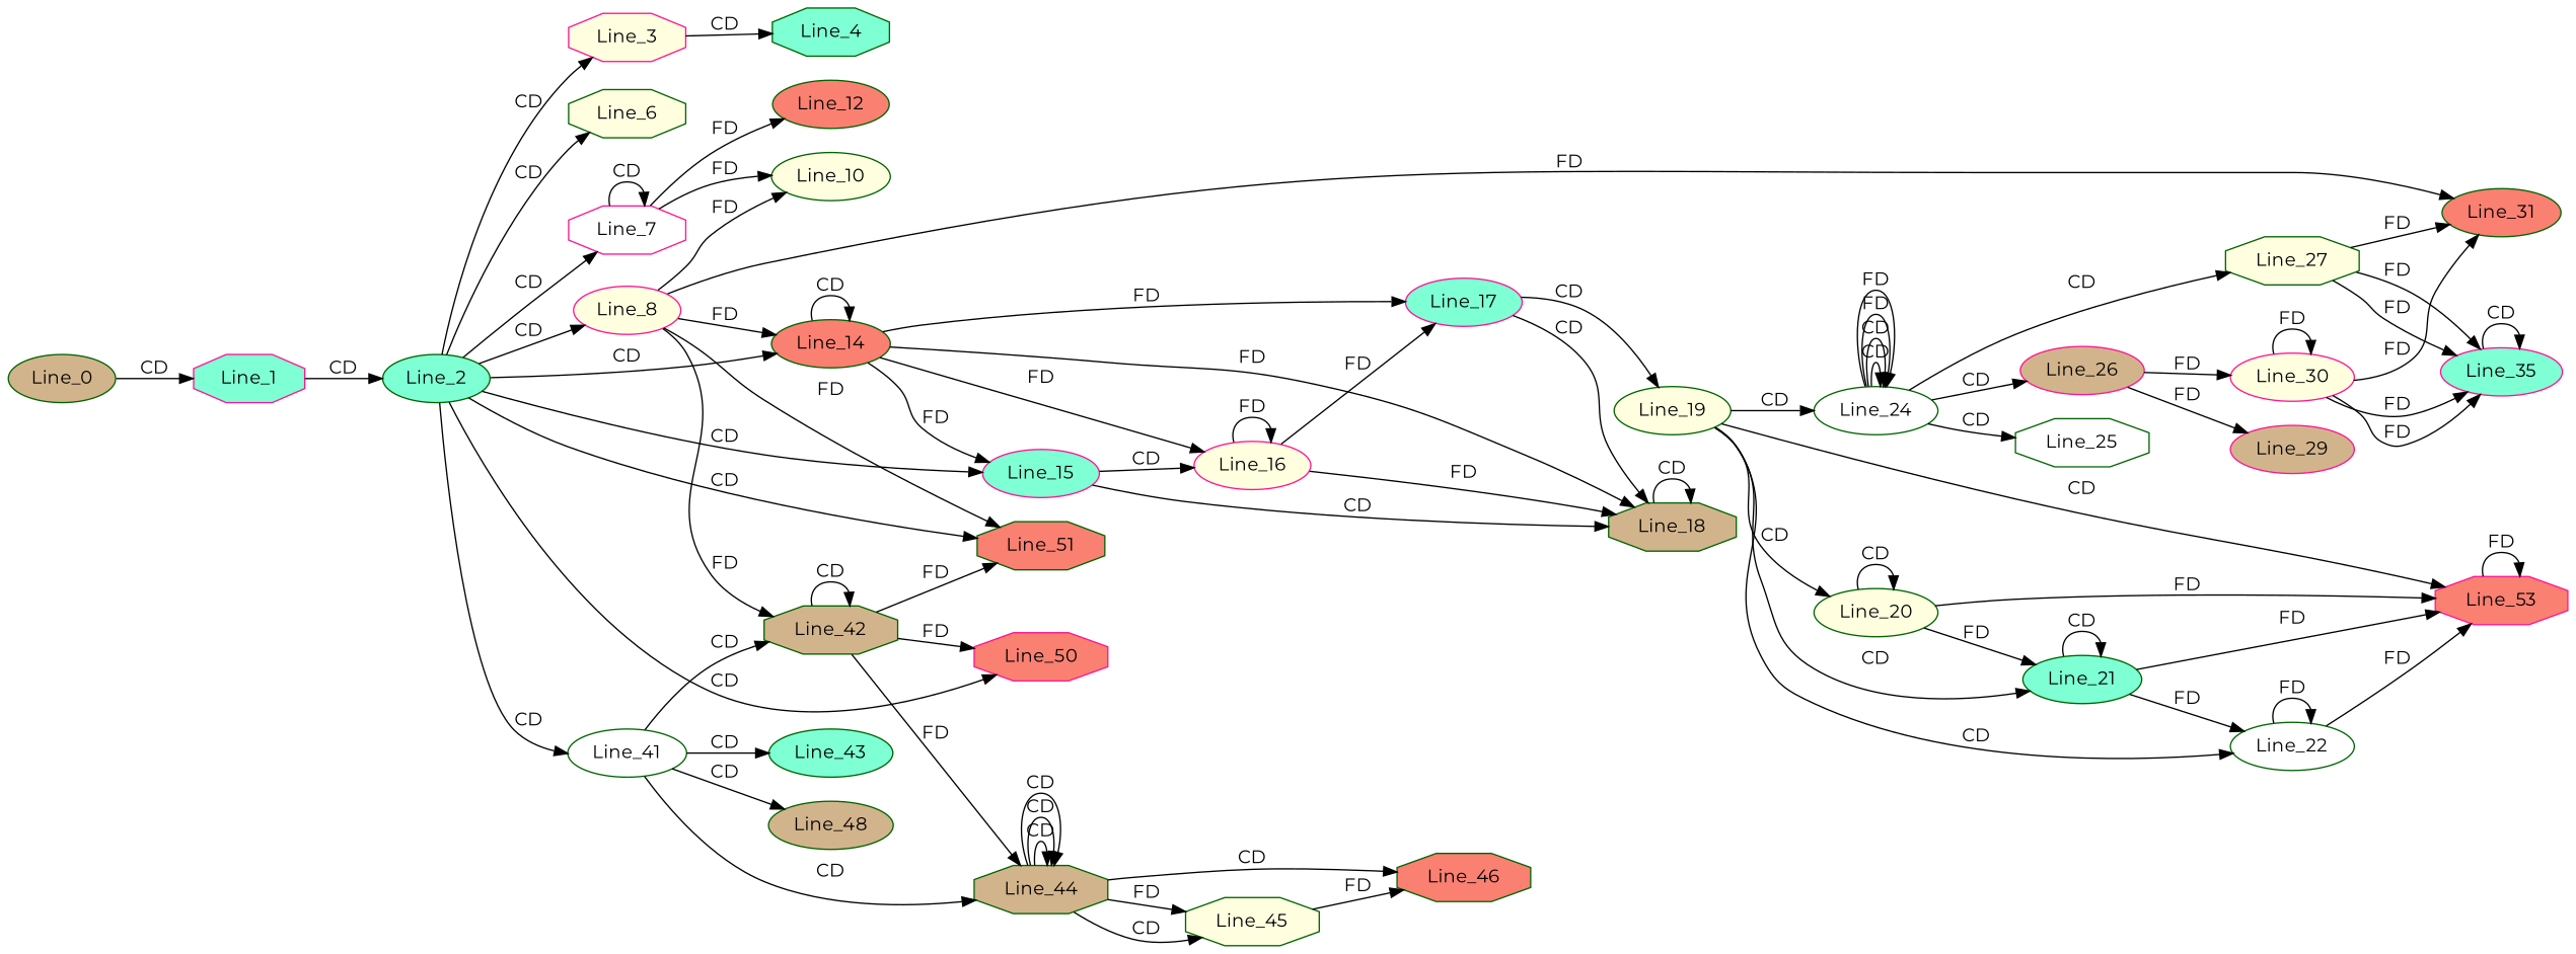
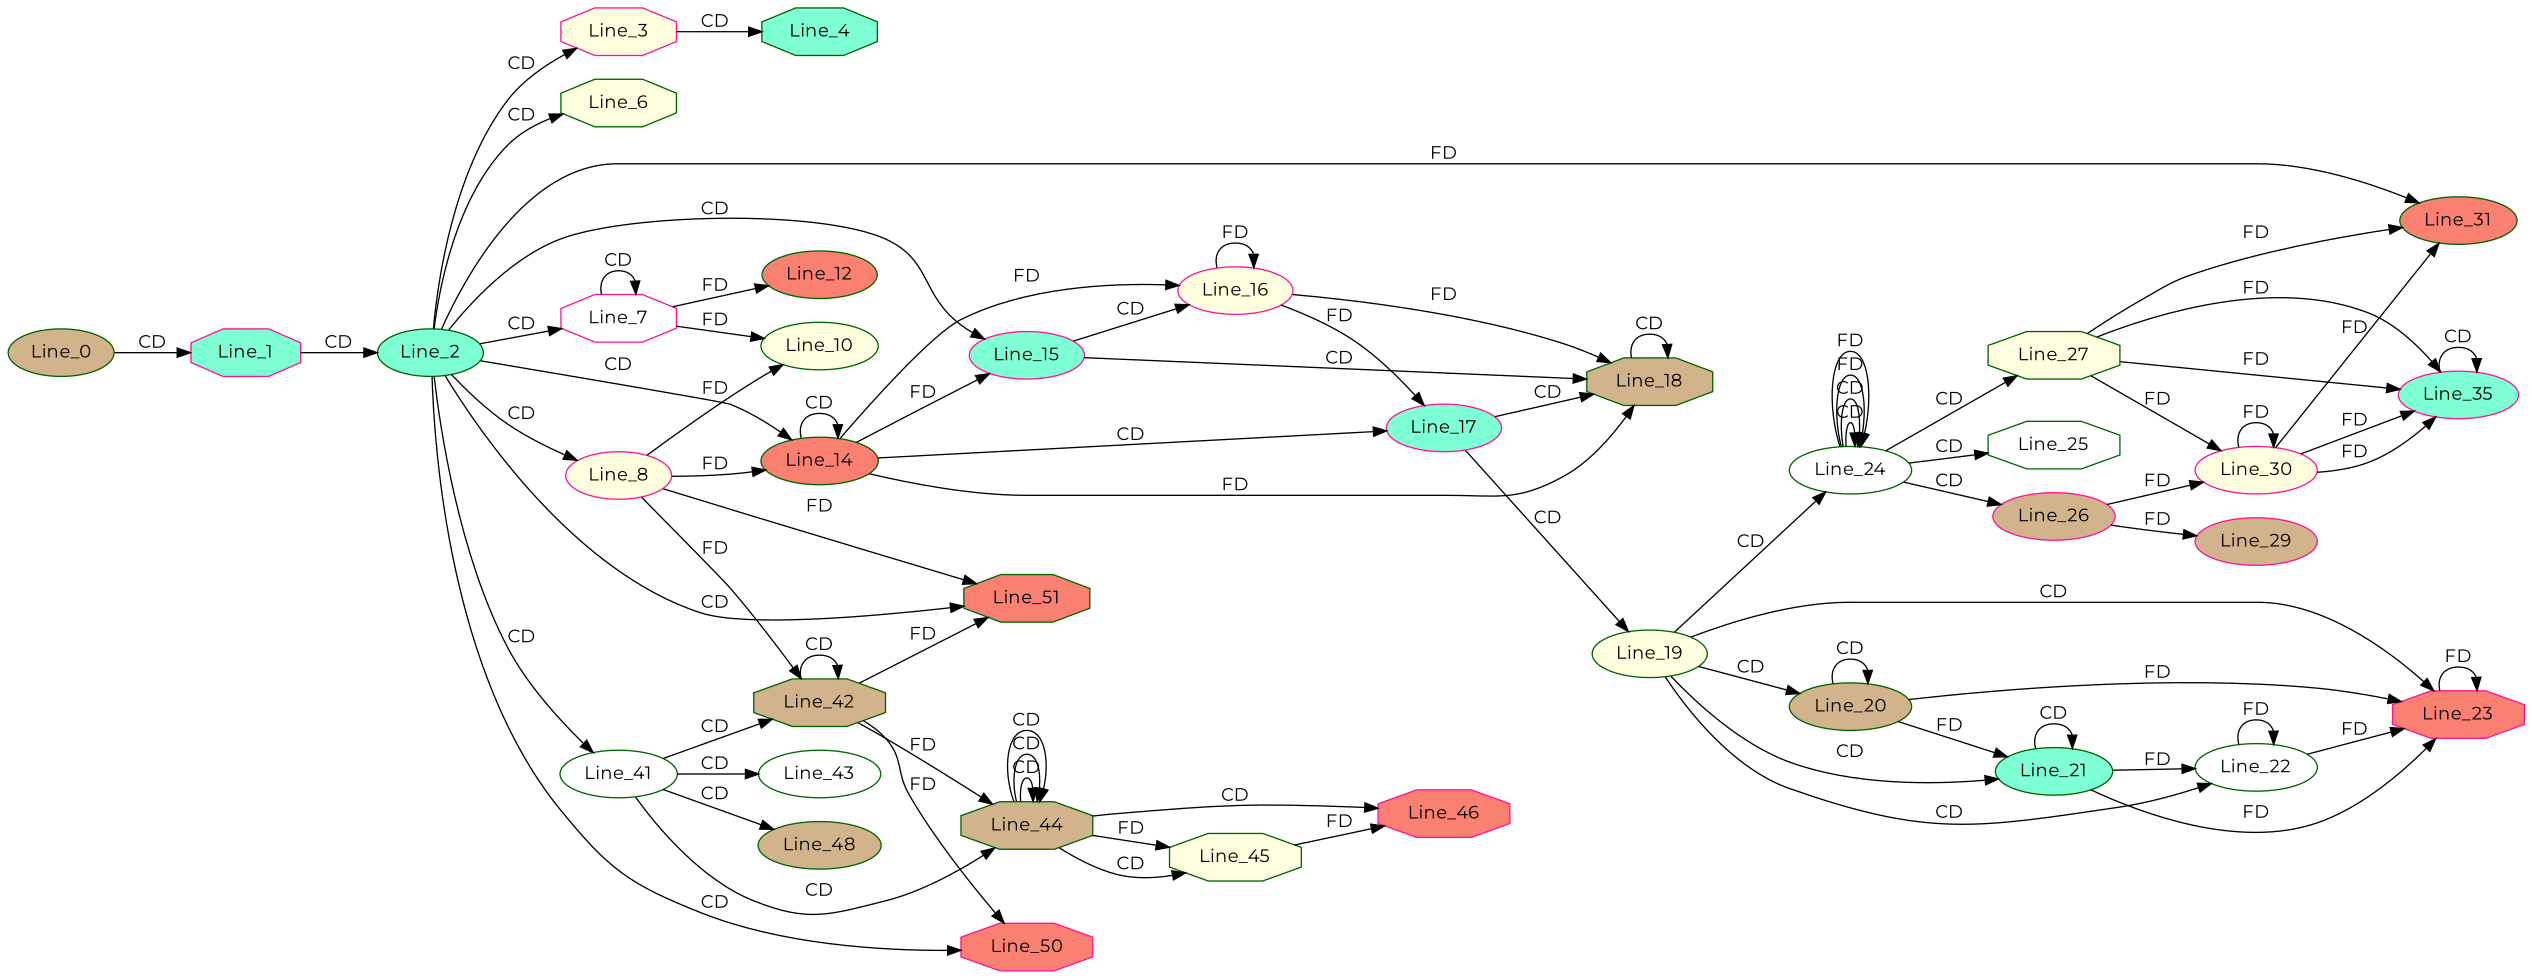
  digraph {
    fontname=Montserrat
    rankdir=LR
    node [color=darkgreen fillcolor=lightyellow fontname=Montserrat shape=ellipse style=filled]
    edge [fontname=Montserrat]
    Line_0 [fillcolor=tan]
    Line_1 [color=deeppink fillcolor=aquamarine shape=octagon]
    Line_2 [fillcolor=aquamarine]
    Line_3 [color=deeppink shape=octagon]
    Line_6 [shape=octagon]
    Line_7 [color=deeppink fillcolor=white shape=octagon]
    Line_8 [color=deeppink]
    Line_14 [fillcolor=salmon]
    Line_15 [color=deeppink fillcolor=aquamarine]
    Line_41 [fillcolor=white]
    Line_50 [color=deeppink fillcolor=salmon shape=octagon]
    Line_51 [fillcolor=salmon shape=octagon]
    Line_4 [fillcolor=aquamarine shape=octagon]
    Line_10
    Line_12 [fillcolor=salmon]
    Line_31 [fillcolor=salmon]
    Line_42 [fillcolor=tan shape=octagon]
    Line_16 [color=deeppink]
    Line_17 [color=deeppink fillcolor=aquamarine]
    Line_18 [fillcolor=tan shape=octagon]
-   Line_43 [fillcolor=aquamarine]
+   Line_43 [fillcolor=white]
    Line_44 [fillcolor=tan shape=octagon]
    Line_48 [fillcolor=tan]
    Line_19
-   Line_20
+   Line_20 [fillcolor=tan]
    Line_21 [fillcolor=aquamarine]
    Line_22 [fillcolor=white]
-   Line_23 [color=deeppink fillcolor=salmon shape=octagon label=Line_53]
+   Line_23 [color=deeppink fillcolor=salmon shape=octagon]
    Line_24 [fillcolor=white]
    Line_25 [fillcolor=white shape=octagon]
    Line_26 [color=deeppink fillcolor=tan]
    Line_27 [shape=octagon]
    Line_29 [color=deeppink fillcolor=tan]
    Line_30 [color=deeppink]
    Line_35 [color=deeppink fillcolor=aquamarine]
    Line_45 [shape=octagon]
-   Line_46 [fillcolor=salmon shape=octagon]
+   Line_46 [color=deeppink fillcolor=salmon shape=octagon]
    Line_0 -> Line_1 [label=CD]
    Line_1 -> Line_2 [label=CD]
    Line_2 -> Line_3 [label=CD]
    Line_2 -> Line_6 [label=CD]
    Line_2 -> Line_7 [label=CD]
    Line_2 -> Line_8 [label=CD]
    Line_2 -> Line_14 [label=CD]
    Line_2 -> Line_15 [label=CD]
    Line_2 -> Line_41 [label=CD]
    Line_2 -> Line_50 [label=CD]
    Line_2 -> Line_51 [label=CD]
    Line_3 -> Line_4 [label=CD]
    Line_7 -> Line_7 [label=CD]
    Line_7 -> Line_10 [label=FD]
    Line_7 -> Line_12 [label=FD]
    Line_8 -> Line_14 [label=FD]
    Line_8 -> Line_51 [label=FD]
    Line_8 -> Line_10 [label=FD]
-   Line_8 -> Line_31 [label=FD]
+   Line_2 -> Line_31 [label=FD]
    Line_8 -> Line_42 [label=FD]
    Line_14 -> Line_14 [label=CD]
    Line_14 -> Line_15 [label=FD]
    Line_14 -> Line_16 [label=FD]
-   Line_14 -> Line_17 [label=FD]
+   Line_14 -> Line_17 [label=CD]
    Line_14 -> Line_18 [label=FD]
    Line_15 -> Line_16 [label=CD]
    Line_15 -> Line_18 [label=CD]
    Line_41 -> Line_42 [label=CD]
    Line_41 -> Line_43 [label=CD]
    Line_41 -> Line_44 [label=CD]
    Line_41 -> Line_48 [label=CD]
    Line_42 -> Line_50 [label=FD]
    Line_42 -> Line_51 [label=FD]
    Line_42 -> Line_42 [label=CD]
    Line_42 -> Line_44 [label=FD]
    Line_16 -> Line_16 [label=FD]
    Line_16 -> Line_17 [label=FD]
    Line_16 -> Line_18 [label=FD]
    Line_17 -> Line_18 [label=CD]
    Line_17 -> Line_19 [label=CD]
    Line_18 -> Line_18 [label=CD]
    Line_44 -> Line_44 [label=CD]
    Line_44 -> Line_44 [label=CD]
    Line_44 -> Line_44 [label=CD]
    Line_44 -> Line_45 [label=CD]
    Line_44 -> Line_45 [label=FD]
    Line_44 -> Line_46 [label=CD]
    Line_19 -> Line_20 [label=CD]
    Line_19 -> Line_21 [label=CD]
    Line_19 -> Line_22 [label=CD]
    Line_19 -> Line_23 [label=CD]
    Line_19 -> Line_24 [label=CD]
    Line_20 -> Line_20 [label=CD]
    Line_20 -> Line_21 [label=FD]
    Line_20 -> Line_23 [label=FD]
    Line_21 -> Line_21 [label=CD]
    Line_21 -> Line_22 [label=FD]
    Line_21 -> Line_23 [label=FD]
    Line_22 -> Line_22 [label=FD]
    Line_22 -> Line_23 [label=FD]
    Line_23 -> Line_23 [label=FD]
    Line_24 -> Line_24 [label=CD]
    Line_24 -> Line_24 [label=CD]
    Line_24 -> Line_24 [label=FD]
    Line_24 -> Line_24 [label=FD]
    Line_24 -> Line_25 [label=CD]
    Line_24 -> Line_26 [label=CD]
    Line_24 -> Line_27 [label=CD]
    Line_26 -> Line_29 [label=FD]
    Line_26 -> Line_30 [label=FD]
    Line_27 -> Line_31 [label=FD]
+   Line_27 -> Line_30 [label=FD]
    Line_27 -> Line_35 [label=FD]
    Line_27 -> Line_35 [label=FD]
    Line_30 -> Line_31 [label=FD]
    Line_30 -> Line_30 [label=FD]
    Line_30 -> Line_35 [label=FD]
    Line_30 -> Line_35 [label=FD]
    Line_35 -> Line_35 [label=CD]
    Line_45 -> Line_46 [label=FD]
  }
